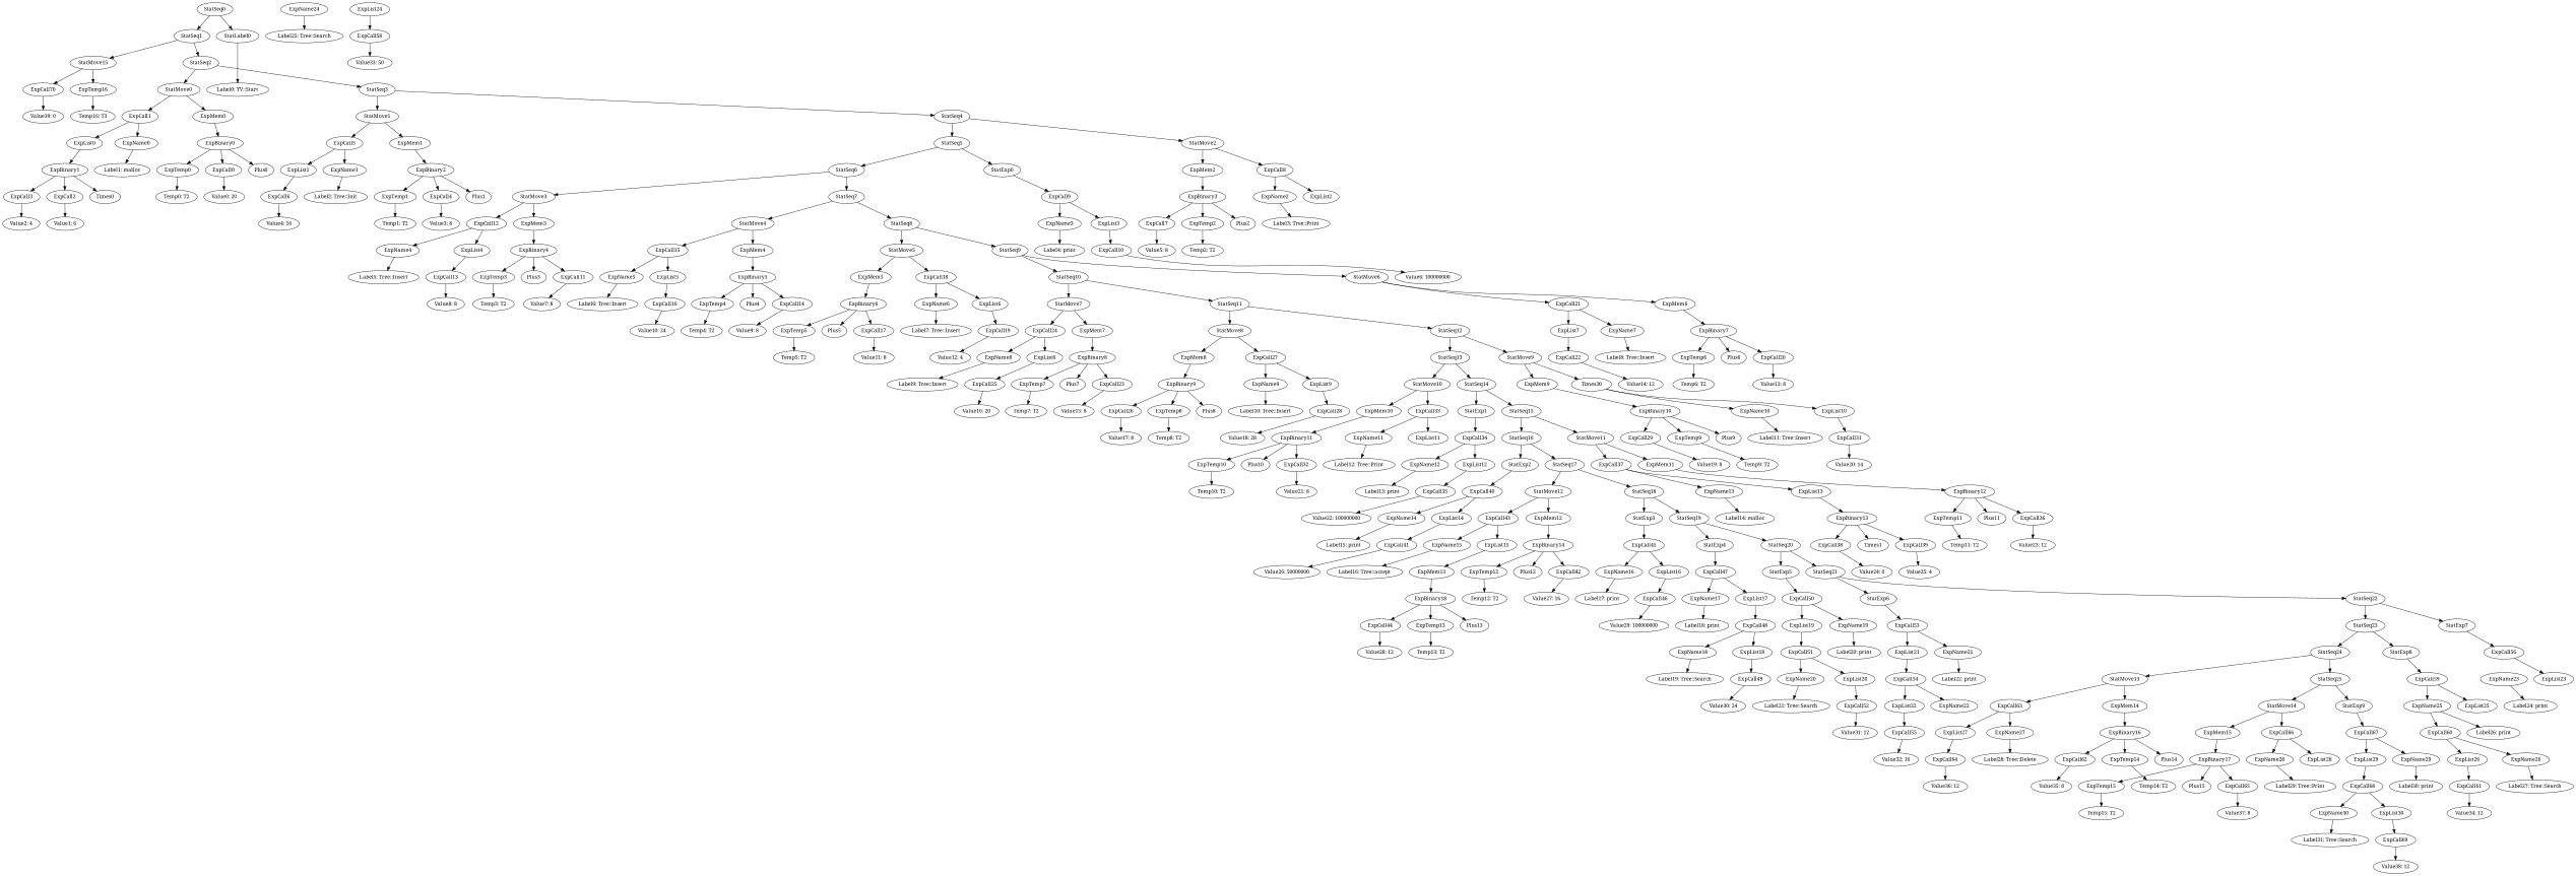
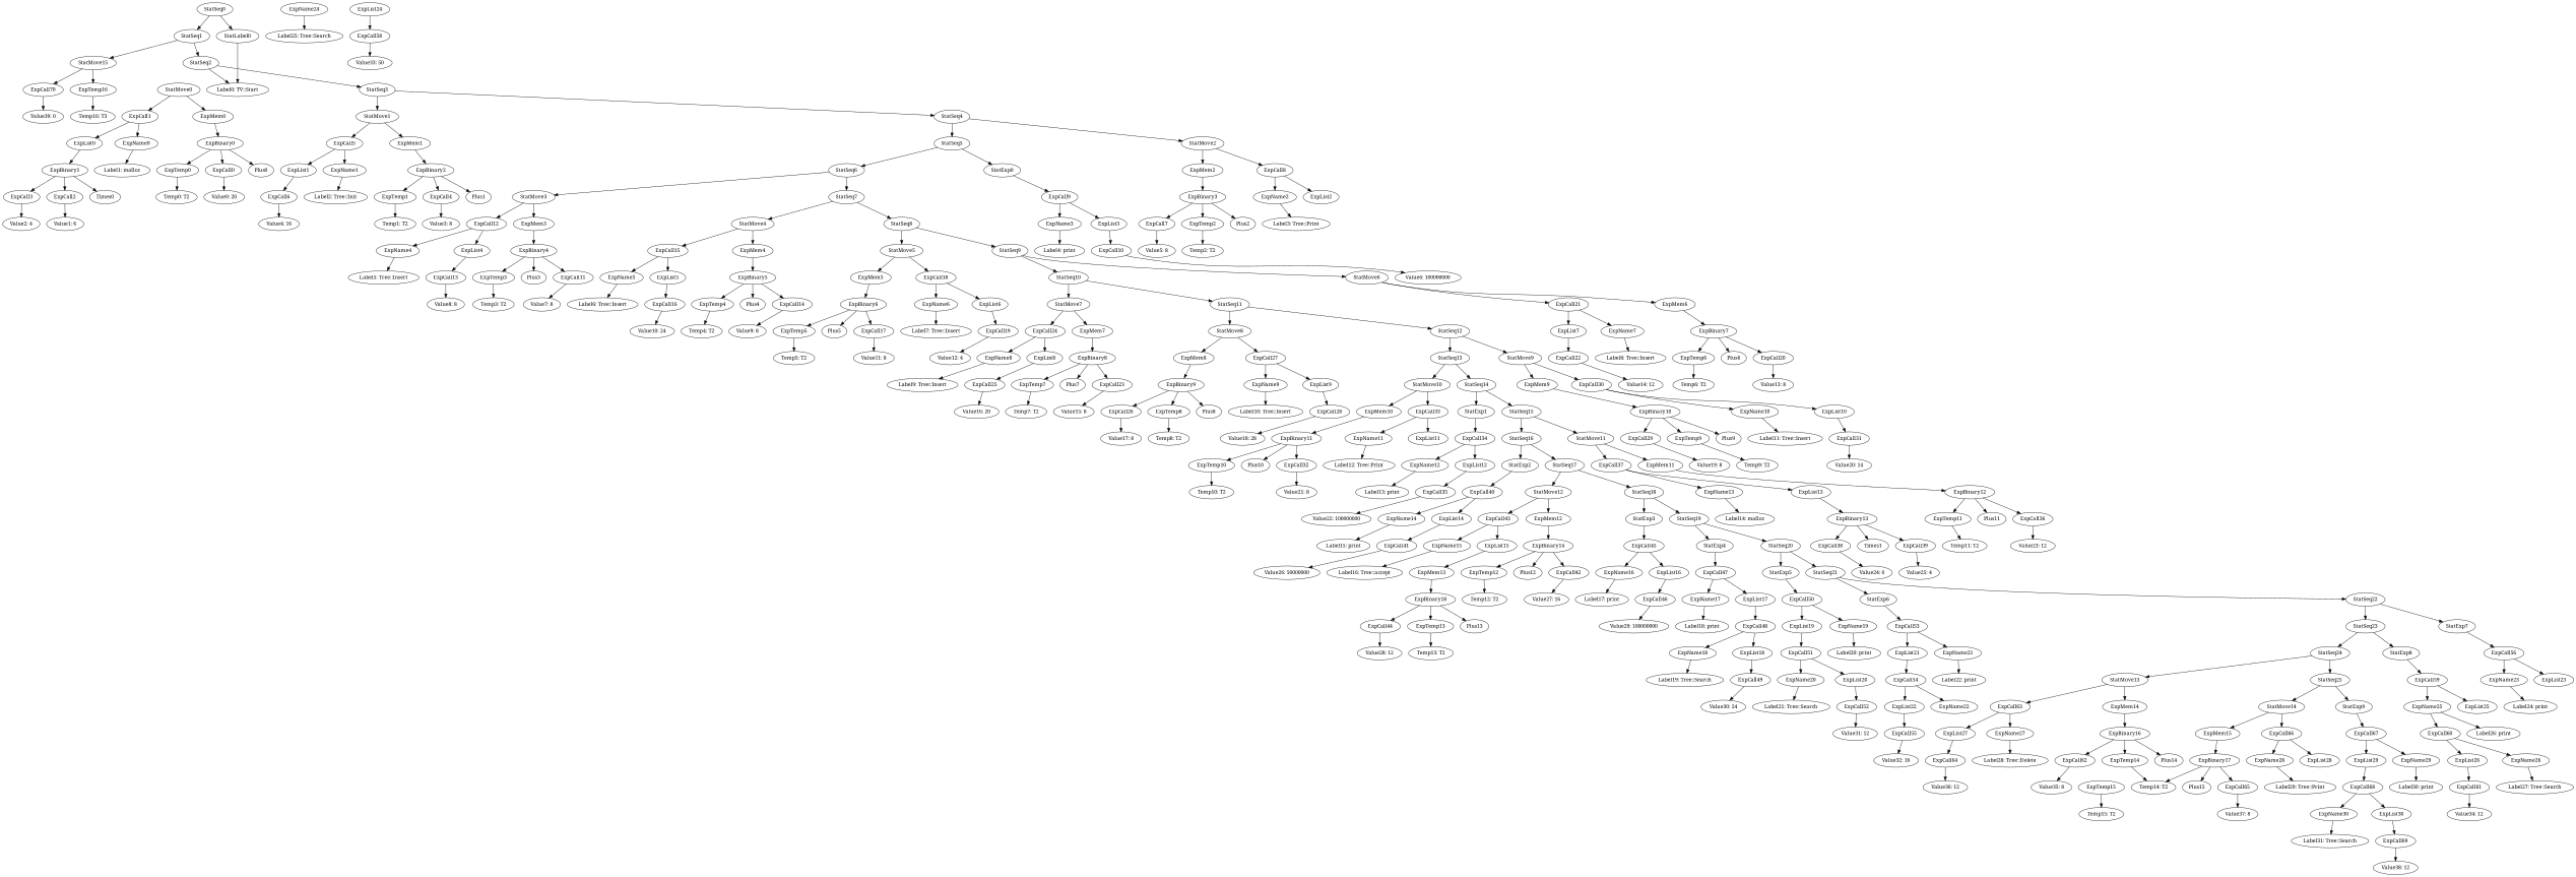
  digraph {
    fontname="Noto Serif"
    ordering=out
    node [fontname="Noto Serif"]
    edge [fontname="Noto Serif"]
    ExpCall70
    "Value39: 0"
    StatMove15
    ExpTemp16
    "Temp16: T3"
    StatSeq1
    StatSeq2
    StatMove0
    StatSeq3
    ExpCall1
    ExpMem0
    StatMove1
    StatSeq4
    ExpList29
    ExpCall68
    ExpName30
    ExpList30
    "Label31: Tree::Search"
    ExpCall69
    "Value38: 12"
    ExpCall67
    ExpName29
    "Label30: print"
    ExpName28
    "Label29: Tree::Print"
    StatMove14
    ExpMem15
    ExpCall66
    ExpBinary17
    ExpList28
    ExpTemp15
    Plus15
    ExpCall65
    "Temp15: T2"
    "Value37: 8"
    StatSeq24
    StatMove13
    StatSeq25
    ExpCall63
    ExpMem14
    StatExp9
    ExpList27
    ExpName27
    ExpBinary16
    ExpCall64
    "Value36: 12"
    "Label28: Tree::Delete"
    ExpCall62
    "Value35: 8"
    ExpTemp14
    Plus14
    "Temp14: T2"
    StatSeq23
    StatExp8
    ExpCall59
    ExpName25
    ExpList25
    ExpCall60
    "Label26: print"
    ExpCall61
    "Value34: 12"
    ExpName9
    "Label10: Tree::Insert"
    ExpCall48
    ExpName18
    ExpList18
    "Label19: Tree::Search"
    ExpCall49
    "Value30: 24"
    ExpBinary8
    ExpTemp7
    Plus7
    ExpCall23
    "Temp7: T2"
    "Value15: 8"
    ExpList7
    ExpCall22
    "Value14: 12"
    ExpList26
    ExpCall3
    "Value2: 4"
    ExpName16
    "Label17: print"
    ExpCall21
    ExpName7
    "Label8: Tree::Insert"
    ExpMem6
    ExpBinary7
    ExpTemp6
    Plus6
    ExpCall20
    "Temp6: T2"
    "Value13: 8"
    ExpCall29
    "Value19: 8"
    ExpCall7
    "Value5: 8"
    ExpName6
    "Label7: Tree::Insert"
    ExpName3
    "Label4: print"
    ExpList6
    ExpCall19
    "Value12: 4"
    ExpName15
    "Label16: Tree::accept"
    StatMove5
    ExpMem5
    ExpCall18
    ExpBinary6
    ExpTemp5
    Plus5
    ExpCall17
    ExpCall12
    ExpName4
    ExpList4
    "Label5: Tree::Insert"
    ExpCall13
    "Value8: 8"
    "Temp5: T2"
    "Value11: 8"
    ExpName26
    "Label27: Tree::Search"
    ExpCall16
    "Value10: 24"
    StatExp4
    ExpCall47
    ExpName17
    ExpList17
    "Label18: print"
    ExpCall51
    ExpName20
    ExpList20
    "Label21: Tree::Search"
    ExpCall52
    "Value31: 12"
    ExpCall25
    "Value16: 20"
    ExpBinary5
    ExpTemp4
    Plus4
    ExpCall14
    "Temp4: T2"
    "Value9: 8"
    ExpCall24
    ExpName8
    ExpList8
    "Label9: Tree::Insert"
    ExpMem8
    ExpBinary9
    ExpCall26
    ExpTemp8
    Plus8
    "Value17: 8"
    "Temp8: T2"
    StatSeq6
    StatMove3
    StatSeq7
    ExpMem3
    StatMove4
    StatSeq8
    ExpBinary4
    ExpCall15
    ExpMem4
    StatSeq9
    ExpList19
    ExpTemp10
    "Temp10: T2"
    ExpTemp3
    Plus3
    ExpCall11
    "Temp3: T2"
    "Value7: 8"
    ExpTemp1
    "Temp1: T2"
    ExpList1
    ExpCall6
    "Value4: 16"
    ExpCall5
    ExpName1
    "Label2: Tree::Init"
    ExpCall4
    "Value3: 8"
    ExpTemp9
    "Temp9: T2"
    StatSeq10
    StatMove7
    StatSeq11
    ExpMem7
    StatMove8
    StatSeq12
    ExpCall27
    StatSeq13
    StatMove9
    ExpMem1
    ExpBinary2
    Plus1
    ExpCall43
    ExpList15
    ExpMem13
    n201 [label=ExpBinary18]
    StatSeq5
    StatExp0
    ExpCall9
    ExpList3
    ExpCall44
    "Value28: 12"
    ExpList0
    ExpName0
    ExpBinary0
    StatMove2
    ExpList9
    ExpCall28
    "Value18: 28"
    StatSeq0
    StatLabel0
    "Label0: TV::Start"
    ExpCall50
    ExpName19
    "Label20: print"
    ExpName5
    ExpList5
    StatMove6
    StatSeq16
    StatExp2
    StatSeq17
    ExpCall40
    StatMove12
    StatSeq18
    ExpName14
    ExpList14
    ExpMem12
    StatExp3
    StatSeq19
    ExpBinary1
    ExpCall2
    Times0
    "Value1: 6"
    "Label1: malloc"
    ExpList21
    ExpCall54
    ExpList22
    ExpName22
    ExpCall55
    ExpTemp0
    "Temp0: T2"
    ExpBinary14
    ExpTemp12
    Plus12
    ExpCall42
    "Temp12: T2"
    "Value27: 16"
    ExpCall0
    Plus0
    ExpCall45
    StatSeq20
    "Value0: 20"
    "Value32: 16"
    ExpMem2
    ExpCall8
    ExpBinary3
    ExpName2
    ExpList2
    "Label6: Tree::Insert"
    ExpBinary12
    ExpTemp11
    Plus11
    ExpCall36
    "Temp11: T2"
    "Value23: 12"
    ExpTemp2
    Plus2
    "Temp2: T2"
    ExpCall10
    ExpBinary13
    ExpCall38
    Times1
    ExpCall39
    "Value24: 0"
    "Value25: 4"
    "Value6: 100000000"
    ExpCall46
    "Value29: 100000000"
    ExpName21
    "Label22: print"
    "Label3: Tree::Print"
    ExpList16
    ExpTemp13
    Plus13
    StatMove10
    StatSeq14
    ExpMem9
-   ExpCall30 [label=Times30]
+   ExpCall30
    "Temp13: T2"
    StatExp5
    StatSeq21
    StatExp6
    StatSeq22
    ExpCall53
    StatExp7
    ExpBinary10
    Plus9
    ExpMem10
    ExpCall33
    StatExp1
    StatSeq15
    ExpBinary11
    ExpName11
    ExpList11
    ExpCall34
    StatMove11
    ExpName10
    ExpList10
    "Label11: Tree::Insert"
    ExpCall31
    Plus10
    ExpCall32
    "Value21: 8"
    "Label12: Tree::Print"
    "Value20: 14"
    ExpName12
    "Label13: print"
    ExpList12
    ExpCall35
    "Value22: 100000000"
    ExpCall37
    ExpName13
    ExpList13
    "Label14: malloc"
    ExpMem11
    ExpName23
    "Label24: print"
    "Label15: print"
    ExpCall41
    "Value26: 50000000"
    ExpCall56
    ExpList23
    ExpName24
    "Label25: Tree::Search"
    ExpList24
    ExpCall58
    "Value33: 50"
    ExpCall70 -> "Value39: 0"
    StatMove15 -> ExpCall70
    StatMove15 -> ExpTemp16
    ExpTemp16 -> "Temp16: T3"
    StatSeq1 -> StatMove15
    StatSeq1 -> StatSeq2
-   StatSeq2 -> StatMove0
+   StatSeq2 -> "Label0: TV::Start"
    StatSeq2 -> StatSeq3
    StatMove0 -> ExpCall1
    StatMove0 -> ExpMem0
    StatSeq3 -> StatMove1
    StatSeq3 -> StatSeq4
    ExpCall1 -> ExpList0
    ExpCall1 -> ExpName0
    ExpMem0 -> ExpBinary0
    StatMove1 -> ExpCall5
    StatMove1 -> ExpMem1
    StatSeq4 -> StatSeq5
    StatSeq4 -> StatMove2
    ExpList29 -> ExpCall68
    ExpCall68 -> ExpName30
    ExpCall68 -> ExpList30
    ExpName30 -> "Label31: Tree::Search"
    ExpList30 -> ExpCall69
    ExpCall69 -> "Value38: 12"
    ExpCall67 -> ExpList29
    ExpCall67 -> ExpName29
    ExpName29 -> "Label30: print"
    ExpName28 -> "Label29: Tree::Print"
    StatMove14 -> ExpMem15
    StatMove14 -> ExpCall66
    ExpMem15 -> ExpBinary17
    ExpCall66 -> ExpName28
    ExpCall66 -> ExpList28
-   ExpBinary17 -> ExpTemp15
+   ExpBinary17 -> "Temp14: T2"
    ExpBinary17 -> Plus15
    ExpBinary17 -> ExpCall65
    ExpTemp15 -> "Temp15: T2"
    ExpCall65 -> "Value37: 8"
    StatSeq24 -> StatMove13
    StatSeq24 -> StatSeq25
    StatMove13 -> ExpCall63
    StatMove13 -> ExpMem14
    StatSeq25 -> StatMove14
    StatSeq25 -> StatExp9
    ExpCall63 -> ExpList27
    ExpCall63 -> ExpName27
    ExpMem14 -> ExpBinary16
    StatExp9 -> ExpCall67
    ExpList27 -> ExpCall64
    ExpName27 -> "Label28: Tree::Delete"
    ExpBinary16 -> ExpCall62
    ExpBinary16 -> ExpTemp14
    ExpBinary16 -> Plus14
    ExpCall64 -> "Value36: 12"
    ExpCall62 -> "Value35: 8"
    ExpTemp14 -> "Temp14: T2"
    StatSeq23 -> StatSeq24
    StatSeq23 -> StatExp8
    StatExp8 -> ExpCall59
    ExpCall59 -> ExpName25
    ExpCall59 -> ExpList25
    ExpName25 -> ExpCall60
    ExpName25 -> "Label26: print"
    ExpCall60 -> ExpList26
    ExpCall60 -> ExpName26
    ExpCall61 -> "Value34: 12"
    ExpName9 -> "Label10: Tree::Insert"
    ExpCall48 -> ExpName18
    ExpCall48 -> ExpList18
    ExpName18 -> "Label19: Tree::Search"
    ExpList18 -> ExpCall49
    ExpCall49 -> "Value30: 24"
    ExpBinary8 -> ExpTemp7
    ExpBinary8 -> Plus7
    ExpBinary8 -> ExpCall23
    ExpTemp7 -> "Temp7: T2"
    ExpCall23 -> "Value15: 8"
    ExpList7 -> ExpCall22
    ExpCall22 -> "Value14: 12"
    ExpList26 -> ExpCall61
    ExpCall3 -> "Value2: 4"
    ExpName16 -> "Label17: print"
    ExpCall21 -> ExpList7
    ExpCall21 -> ExpName7
    ExpName7 -> "Label8: Tree::Insert"
    ExpMem6 -> ExpBinary7
    ExpBinary7 -> ExpTemp6
    ExpBinary7 -> Plus6
    ExpBinary7 -> ExpCall20
    ExpTemp6 -> "Temp6: T2"
    ExpCall20 -> "Value13: 8"
    ExpCall29 -> "Value19: 8"
    ExpCall7 -> "Value5: 8"
    ExpName6 -> "Label7: Tree::Insert"
    ExpName3 -> "Label4: print"
    ExpList6 -> ExpCall19
    ExpCall19 -> "Value12: 4"
    ExpName15 -> "Label16: Tree::accept"
    StatMove5 -> ExpMem5
    StatMove5 -> ExpCall18
    ExpMem5 -> ExpBinary6
    ExpCall18 -> ExpName6
    ExpCall18 -> ExpList6
    ExpBinary6 -> ExpTemp5
    ExpBinary6 -> Plus5
    ExpBinary6 -> ExpCall17
    ExpTemp5 -> "Temp5: T2"
    ExpCall17 -> "Value11: 8"
    ExpCall12 -> ExpName4
    ExpCall12 -> ExpList4
    ExpName4 -> "Label5: Tree::Insert"
    ExpList4 -> ExpCall13
    ExpCall13 -> "Value8: 8"
    ExpName26 -> "Label27: Tree::Search"
    ExpCall16 -> "Value10: 24"
    StatExp4 -> ExpCall47
    ExpCall47 -> ExpName17
    ExpCall47 -> ExpList17
    ExpName17 -> "Label18: print"
    ExpList17 -> ExpCall48
    ExpCall51 -> ExpName20
    ExpCall51 -> ExpList20
    ExpName20 -> "Label21: Tree::Search"
    ExpList20 -> ExpCall52
    ExpCall52 -> "Value31: 12"
    ExpCall25 -> "Value16: 20"
    ExpBinary5 -> ExpTemp4
    ExpBinary5 -> Plus4
    ExpBinary5 -> ExpCall14
    ExpTemp4 -> "Temp4: T2"
    ExpCall14 -> "Value9: 8"
    ExpCall24 -> ExpName8
    ExpCall24 -> ExpList8
    ExpName8 -> "Label9: Tree::Insert"
    ExpList8 -> ExpCall25
    ExpMem8 -> ExpBinary9
    ExpBinary9 -> ExpCall26
    ExpBinary9 -> ExpTemp8
    ExpBinary9 -> Plus8
    ExpCall26 -> "Value17: 8"
    ExpTemp8 -> "Temp8: T2"
    StatSeq6 -> StatMove3
    StatSeq6 -> StatSeq7
    StatMove3 -> ExpCall12
    StatMove3 -> ExpMem3
    StatSeq7 -> StatMove4
    StatSeq7 -> StatSeq8
    ExpMem3 -> ExpBinary4
    StatMove4 -> ExpCall15
    StatMove4 -> ExpMem4
    StatSeq8 -> StatMove5
    StatSeq8 -> StatSeq9
    ExpBinary4 -> ExpTemp3
    ExpBinary4 -> Plus3
    ExpBinary4 -> ExpCall11
    ExpCall15 -> ExpName5
    ExpCall15 -> ExpList5
    ExpMem4 -> ExpBinary5
    StatSeq9 -> StatSeq10
    StatSeq9 -> StatMove6
    ExpList19 -> ExpCall51
    ExpTemp10 -> "Temp10: T2"
    ExpTemp3 -> "Temp3: T2"
    ExpCall11 -> "Value7: 8"
    ExpTemp1 -> "Temp1: T2"
    ExpList1 -> ExpCall6
    ExpCall6 -> "Value4: 16"
    ExpCall5 -> ExpList1
    ExpCall5 -> ExpName1
    ExpName1 -> "Label2: Tree::Init"
    ExpCall4 -> "Value3: 8"
    ExpTemp9 -> "Temp9: T2"
    StatSeq10 -> StatMove7
    StatSeq10 -> StatSeq11
    StatMove7 -> ExpCall24
    StatMove7 -> ExpMem7
    StatSeq11 -> StatMove8
    StatSeq11 -> StatSeq12
    ExpMem7 -> ExpBinary8
    StatMove8 -> ExpMem8
    StatMove8 -> ExpCall27
    StatSeq12 -> StatSeq13
    StatSeq12 -> StatMove9
    ExpCall27 -> ExpName9
    ExpCall27 -> ExpList9
    StatSeq13 -> StatMove10
    StatSeq13 -> StatSeq14
    StatMove9 -> ExpMem9
    StatMove9 -> ExpCall30
    ExpMem1 -> ExpBinary2
    ExpBinary2 -> ExpTemp1
    ExpBinary2 -> ExpCall4
    ExpBinary2 -> Plus1
    ExpCall43 -> ExpName15
    ExpCall43 -> ExpList15
    ExpList15 -> ExpMem13
    ExpMem13 -> n201
    n201 -> ExpCall44
    n201 -> ExpTemp13
    n201 -> Plus13
    StatSeq5 -> StatSeq6
    StatSeq5 -> StatExp0
    StatExp0 -> ExpCall9
    ExpCall9 -> ExpName3
    ExpCall9 -> ExpList3
    ExpList3 -> ExpCall10
    ExpCall44 -> "Value28: 12"
    ExpList0 -> ExpBinary1
    ExpName0 -> "Label1: malloc"
    ExpBinary0 -> ExpTemp0
    ExpBinary0 -> ExpCall0
    ExpBinary0 -> Plus0
    StatMove2 -> ExpMem2
    StatMove2 -> ExpCall8
    ExpList9 -> ExpCall28
    ExpCall28 -> "Value18: 28"
    StatSeq0 -> StatSeq1
    StatSeq0 -> StatLabel0
    StatLabel0 -> "Label0: TV::Start"
    ExpCall50 -> ExpList19
    ExpCall50 -> ExpName19
    ExpName19 -> "Label20: print"
    ExpName5 -> "Label6: Tree::Insert"
    ExpList5 -> ExpCall16
    StatMove6 -> ExpCall21
    StatMove6 -> ExpMem6
    StatSeq16 -> StatExp2
    StatSeq16 -> StatSeq17
    StatExp2 -> ExpCall40
    StatSeq17 -> StatMove12
    StatSeq17 -> StatSeq18
    ExpCall40 -> ExpName14
    ExpCall40 -> ExpList14
    StatMove12 -> ExpCall43
    StatMove12 -> ExpMem12
    StatSeq18 -> StatExp3
    StatSeq18 -> StatSeq19
    ExpName14 -> "Label15: print"
    ExpList14 -> ExpCall41
    ExpMem12 -> ExpBinary14
    StatExp3 -> ExpCall45
    StatSeq19 -> StatExp4
    StatSeq19 -> StatSeq20
    ExpBinary1 -> ExpCall3
    ExpBinary1 -> ExpCall2
    ExpBinary1 -> Times0
    ExpCall2 -> "Value1: 6"
    ExpList21 -> ExpCall54
    ExpCall54 -> ExpList22
    ExpCall54 -> ExpName22
    ExpList22 -> ExpCall55
    ExpCall55 -> "Value32: 16"
    ExpTemp0 -> "Temp0: T2"
    ExpBinary14 -> ExpTemp12
    ExpBinary14 -> Plus12
    ExpBinary14 -> ExpCall42
    ExpTemp12 -> "Temp12: T2"
    ExpCall42 -> "Value27: 16"
    ExpCall0 -> "Value0: 20"
    ExpCall45 -> ExpName16
    ExpCall45 -> ExpList16
    StatSeq20 -> StatExp5
    StatSeq20 -> StatSeq21
    ExpMem2 -> ExpBinary3
    ExpCall8 -> ExpName2
    ExpCall8 -> ExpList2
    ExpBinary3 -> ExpCall7
    ExpBinary3 -> ExpTemp2
    ExpBinary3 -> Plus2
    ExpName2 -> "Label3: Tree::Print"
    ExpBinary12 -> ExpTemp11
    ExpBinary12 -> Plus11
    ExpBinary12 -> ExpCall36
    ExpTemp11 -> "Temp11: T2"
    ExpCall36 -> "Value23: 12"
    ExpTemp2 -> "Temp2: T2"
    ExpCall10 -> "Value6: 100000000"
    ExpBinary13 -> ExpCall38
    ExpBinary13 -> Times1
    ExpBinary13 -> ExpCall39
    ExpCall38 -> "Value24: 0"
    ExpCall39 -> "Value25: 4"
    ExpCall46 -> "Value29: 100000000"
    ExpName21 -> "Label22: print"
    ExpList16 -> ExpCall46
    ExpTemp13 -> "Temp13: T2"
    StatMove10 -> ExpMem10
    StatMove10 -> ExpCall33
    StatSeq14 -> StatExp1
    StatSeq14 -> StatSeq15
    ExpMem9 -> ExpBinary10
    ExpCall30 -> ExpName10
    ExpCall30 -> ExpList10
    StatExp5 -> ExpCall50
    StatSeq21 -> StatExp6
    StatSeq21 -> StatSeq22
    StatExp6 -> ExpCall53
    StatSeq22 -> StatSeq23
    StatSeq22 -> StatExp7
    ExpCall53 -> ExpList21
    ExpCall53 -> ExpName21
    StatExp7 -> ExpCall56
    ExpBinary10 -> ExpCall29
    ExpBinary10 -> ExpTemp9
    ExpBinary10 -> Plus9
    ExpMem10 -> ExpBinary11
    ExpCall33 -> ExpName11
    ExpCall33 -> ExpList11
    StatExp1 -> ExpCall34
    StatSeq15 -> StatSeq16
    StatSeq15 -> StatMove11
    ExpBinary11 -> ExpTemp10
    ExpBinary11 -> Plus10
    ExpBinary11 -> ExpCall32
    ExpName11 -> "Label12: Tree::Print"
    ExpCall34 -> ExpName12
    ExpCall34 -> ExpList12
    StatMove11 -> ExpCall37
    StatMove11 -> ExpMem11
    ExpName10 -> "Label11: Tree::Insert"
    ExpList10 -> ExpCall31
    ExpCall31 -> "Value20: 14"
    ExpCall32 -> "Value21: 8"
    ExpName12 -> "Label13: print"
    ExpList12 -> ExpCall35
    ExpCall35 -> "Value22: 100000000"
    ExpCall37 -> ExpName13
    ExpCall37 -> ExpList13
    ExpName13 -> "Label14: malloc"
    ExpList13 -> ExpBinary13
    ExpMem11 -> ExpBinary12
    ExpName23 -> "Label24: print"
    ExpCall41 -> "Value26: 50000000"
+   ExpCall56 -> ExpName23
    ExpCall56 -> ExpList23
    ExpName24 -> "Label25: Tree::Search"
    ExpList24 -> ExpCall58
    ExpCall58 -> "Value33: 50"
  }
